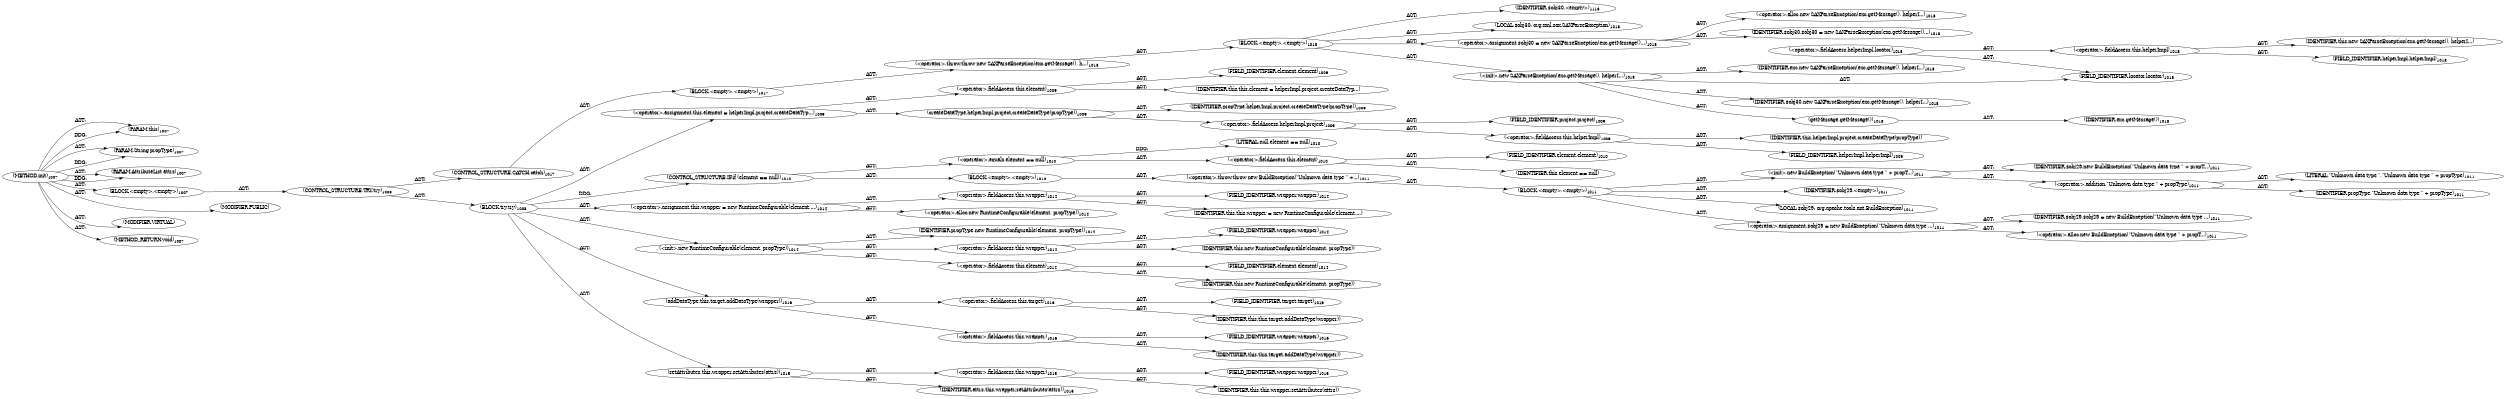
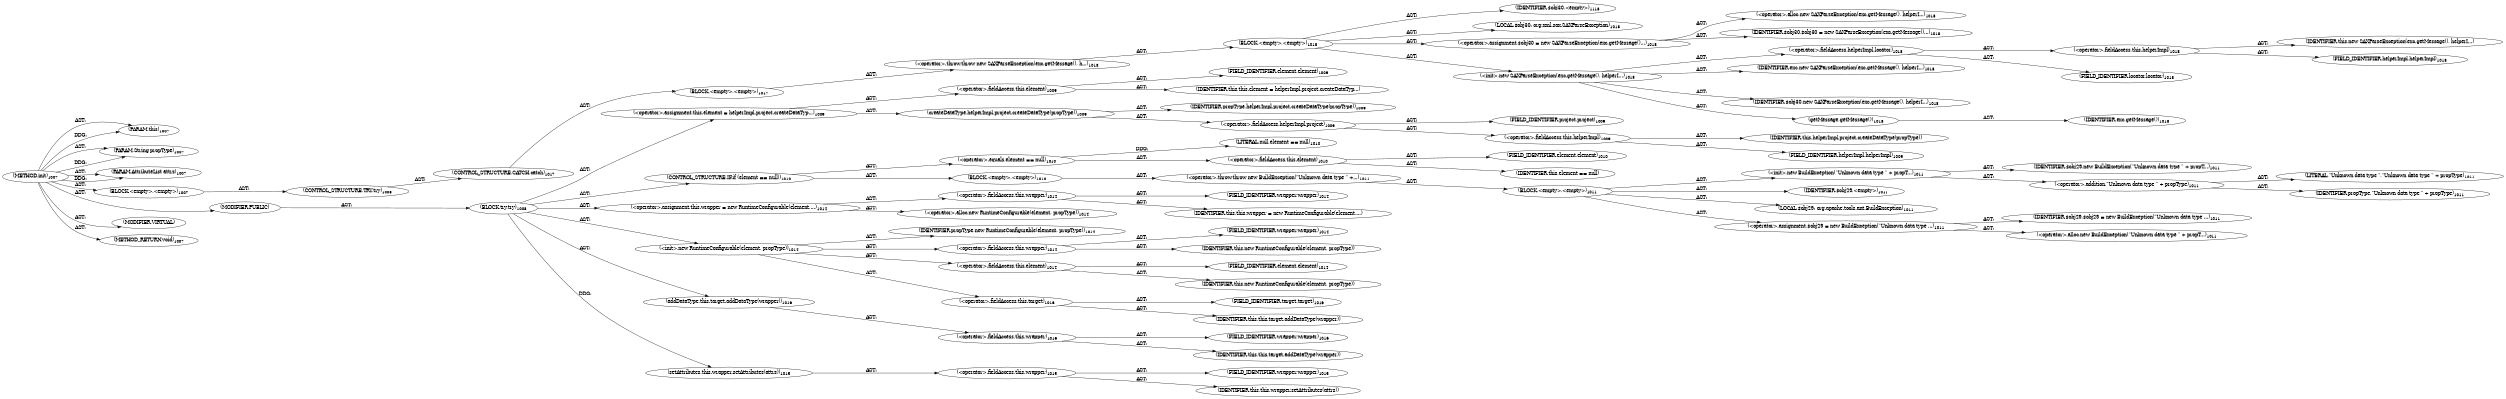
  digraph {
    rankdir=LR
    n1 [label=<(METHOD,init)<SUB>1007</SUB>>]
    n2 [label=<(PARAM,this)<SUB>1007</SUB>>]
    n3 [label=<(PARAM,String propType)<SUB>1007</SUB>>]
    n4 [label=<(PARAM,AttributeList attrs)<SUB>1007</SUB>>]
    n5 [label=<(BLOCK,&lt;empty&gt;,&lt;empty&gt;)<SUB>1007</SUB>>]
    n6 [label=<(MODIFIER,PUBLIC)>]
    n7 [label=<(MODIFIER,VIRTUAL)>]
    n8 [label=<(METHOD_RETURN,void)<SUB>1007</SUB>>]
    n9 [label=<(CONTROL_STRUCTURE,TRY,try)<SUB>1008</SUB>>]
    n10 [label=<(BLOCK,try,try)<SUB>1008</SUB>>]
    n11 [label=<(CONTROL_STRUCTURE,CATCH,catch)<SUB>1017</SUB>>]
    n12 [label=<(&lt;operator&gt;.assignment,this.element = helperImpl.project.createDataTyp...)<SUB>1009</SUB>>]
    n13 [label=<(CONTROL_STRUCTURE,IF,if (element == null))<SUB>1010</SUB>>]
    n14 [label=<(&lt;operator&gt;.assignment,this.wrapper = new RuntimeConfigurable(element,...)<SUB>1014</SUB>>]
    n15 [label=<(&lt;init&gt;,new RuntimeConfigurable(element, propType))<SUB>1014</SUB>>]
    n16 [label=<(setAttributes,this.wrapper.setAttributes(attrs))<SUB>1015</SUB>>]
    n17 [label=<(addDataType,this.target.addDataType(wrapper))<SUB>1016</SUB>>]
    n18 [label=<(BLOCK,&lt;empty&gt;,&lt;empty&gt;)<SUB>1017</SUB>>]
    n19 [label=<(&lt;operator&gt;.fieldAccess,this.element)<SUB>1009</SUB>>]
    n20 [label=<(createDataType,helperImpl.project.createDataType(propType))<SUB>1009</SUB>>]
    n21 [label=<(&lt;operator&gt;.equals,element == null)<SUB>1010</SUB>>]
    n22 [label=<(BLOCK,&lt;empty&gt;,&lt;empty&gt;)<SUB>1010</SUB>>]
    n23 [label=<(&lt;operator&gt;.fieldAccess,this.wrapper)<SUB>1014</SUB>>]
    n24 [label=<(&lt;operator&gt;.alloc,new RuntimeConfigurable(element, propType))<SUB>1014</SUB>>]
    n25 [label=<(&lt;operator&gt;.fieldAccess,this.wrapper)<SUB>1014</SUB>>]
    n26 [label=<(&lt;operator&gt;.fieldAccess,this.element)<SUB>1014</SUB>>]
    n27 [label=<(IDENTIFIER,propType,new RuntimeConfigurable(element, propType))<SUB>1014</SUB>>]
    n28 [label=<(&lt;operator&gt;.fieldAccess,this.wrapper)<SUB>1015</SUB>>]
-   n29 [label=<(IDENTIFIER,attrs,this.wrapper.setAttributes(attrs))<SUB>1015</SUB>>]
    n30 [label=<(&lt;operator&gt;.fieldAccess,this.target)<SUB>1016</SUB>>]
    n31 [label=<(&lt;operator&gt;.fieldAccess,this.wrapper)<SUB>1016</SUB>>]
    n32 [label=<(IDENTIFIER,this,this.element = helperImpl.project.createDataTyp...)>]
    n33 [label=<(FIELD_IDENTIFIER,element,element)<SUB>1009</SUB>>]
    n34 [label=<(&lt;operator&gt;.fieldAccess,helperImpl.project)<SUB>1009</SUB>>]
    n35 [label=<(IDENTIFIER,propType,helperImpl.project.createDataType(propType))<SUB>1009</SUB>>]
    n36 [label=<(&lt;operator&gt;.fieldAccess,this.helperImpl)<SUB>1009</SUB>>]
    n37 [label=<(FIELD_IDENTIFIER,project,project)<SUB>1009</SUB>>]
    n38 [label=<(IDENTIFIER,this,helperImpl.project.createDataType(propType))>]
    n39 [label=<(FIELD_IDENTIFIER,helperImpl,helperImpl)<SUB>1009</SUB>>]
    n40 [label=<(&lt;operator&gt;.fieldAccess,this.element)<SUB>1010</SUB>>]
    n41 [label=<(LITERAL,null,element == null)<SUB>1010</SUB>>]
    n42 [label=<(&lt;operator&gt;.throw,throw new BuildException(&quot;Unknown data type &quot; +...)<SUB>1011</SUB>>]
    n43 [label=<(IDENTIFIER,this,element == null)>]
    n44 [label=<(FIELD_IDENTIFIER,element,element)<SUB>1010</SUB>>]
    n45 [label=<(BLOCK,&lt;empty&gt;,&lt;empty&gt;)<SUB>1011</SUB>>]
    n46 [label=<(LOCAL,$obj29: org.apache.tools.ant.BuildException)<SUB>1011</SUB>>]
    n47 [label=<(&lt;operator&gt;.assignment,$obj29 = new BuildException(&quot;Unknown data type ...)<SUB>1011</SUB>>]
    n48 [label=<(&lt;init&gt;,new BuildException(&quot;Unknown data type &quot; + propT...)<SUB>1011</SUB>>]
    n49 [label=<(IDENTIFIER,$obj29,&lt;empty&gt;)<SUB>1011</SUB>>]
    n50 [label=<(IDENTIFIER,$obj29,$obj29 = new BuildException(&quot;Unknown data type ...)<SUB>1011</SUB>>]
    n51 [label=<(&lt;operator&gt;.alloc,new BuildException(&quot;Unknown data type &quot; + propT...)<SUB>1011</SUB>>]
    n52 [label=<(IDENTIFIER,$obj29,new BuildException(&quot;Unknown data type &quot; + propT...)<SUB>1011</SUB>>]
    n53 [label=<(&lt;operator&gt;.addition,&quot;Unknown data type &quot; + propType)<SUB>1011</SUB>>]
    n54 [label=<(LITERAL,&quot;Unknown data type &quot;,&quot;Unknown data type &quot; + propType)<SUB>1011</SUB>>]
    n55 [label=<(IDENTIFIER,propType,&quot;Unknown data type &quot; + propType)<SUB>1011</SUB>>]
    n56 [label=<(IDENTIFIER,this,this.wrapper = new RuntimeConfigurable(element,...)>]
    n57 [label=<(FIELD_IDENTIFIER,wrapper,wrapper)<SUB>1014</SUB>>]
    n58 [label=<(IDENTIFIER,this,new RuntimeConfigurable(element, propType))>]
    n59 [label=<(FIELD_IDENTIFIER,wrapper,wrapper)<SUB>1014</SUB>>]
    n60 [label=<(IDENTIFIER,this,new RuntimeConfigurable(element, propType))>]
    n61 [label=<(FIELD_IDENTIFIER,element,element)<SUB>1014</SUB>>]
    n62 [label=<(IDENTIFIER,this,this.wrapper.setAttributes(attrs))>]
    n63 [label=<(FIELD_IDENTIFIER,wrapper,wrapper)<SUB>1015</SUB>>]
    n64 [label=<(IDENTIFIER,this,this.target.addDataType(wrapper))>]
    n65 [label=<(FIELD_IDENTIFIER,target,target)<SUB>1016</SUB>>]
    n66 [label=<(IDENTIFIER,this,this.target.addDataType(wrapper))>]
    n67 [label=<(FIELD_IDENTIFIER,wrapper,wrapper)<SUB>1016</SUB>>]
    n68 [label=<(&lt;operator&gt;.throw,throw new SAXParseException(exc.getMessage(), h...)<SUB>1018</SUB>>]
    n69 [label=<(BLOCK,&lt;empty&gt;,&lt;empty&gt;)<SUB>1018</SUB>>]
    n70 [label=<(LOCAL,$obj30: org.xml.sax.SAXParseException)<SUB>1018</SUB>>]
    n71 [label=<(&lt;operator&gt;.assignment,$obj30 = new SAXParseException(exc.getMessage()...)<SUB>1018</SUB>>]
    n72 [label=<(&lt;init&gt;,new SAXParseException(exc.getMessage(), helperI...)<SUB>1018</SUB>>]
    n73 [label=<(IDENTIFIER,$obj30,&lt;empty&gt;)<SUB>1118</SUB>>]
    n74 [label=<(IDENTIFIER,$obj30,$obj30 = new SAXParseException(exc.getMessage()...)<SUB>1018</SUB>>]
    n75 [label=<(&lt;operator&gt;.alloc,new SAXParseException(exc.getMessage(), helperI...)<SUB>1018</SUB>>]
    n76 [label=<(IDENTIFIER,$obj30,new SAXParseException(exc.getMessage(), helperI...)<SUB>1018</SUB>>]
    n77 [label=<(getMessage,getMessage())<SUB>1018</SUB>>]
    n78 [label=<(&lt;operator&gt;.fieldAccess,helperImpl.locator)<SUB>1018</SUB>>]
    n79 [label=<(IDENTIFIER,exc,new SAXParseException(exc.getMessage(), helperI...)<SUB>1018</SUB>>]
    n80 [label=<(IDENTIFIER,exc,getMessage())<SUB>1018</SUB>>]
    n81 [label=<(&lt;operator&gt;.fieldAccess,this.helperImpl)<SUB>1018</SUB>>]
    n82 [label=<(FIELD_IDENTIFIER,locator,locator)<SUB>1018</SUB>>]
    n83 [label=<(IDENTIFIER,this,new SAXParseException(exc.getMessage(), helperI...)>]
    n84 [label=<(FIELD_IDENTIFIER,helperImpl,helperImpl)<SUB>1018</SUB>>]
    n1 -> n2 [label="AST: "]
    n1 -> n2 [label="DDG: "]
    n1 -> n3 [label="AST: "]
    n1 -> n3 [label="DDG: "]
    n1 -> n4 [label="AST: "]
    n1 -> n4 [label="DDG: "]
    n1 -> n5 [label="AST: "]
    n1 -> n6 [label="AST: "]
    n1 -> n7 [label="AST: "]
    n1 -> n8 [label="AST: "]
    n5 -> n9 [label="AST: "]
-   n9 -> n10 [label="AST: "]
+   n6 -> n10 [label="AST: "]
    n9 -> n11 [label="AST: "]
    n10 -> n12 [label="AST: "]
-   n10 -> n13 [label="DDG: "]
+   n10 -> n13 [label="AST: "]
    n10 -> n14 [label="AST: "]
    n10 -> n15 [label="AST: "]
-   n10 -> n16 [label="AST: "]
+   n10 -> n16 [label="DDG: "]
    n10 -> n17 [label="AST: "]
    n11 -> n18 [label="AST: "]
    n12 -> n19 [label="AST: "]
    n12 -> n20 [label="AST: "]
    n13 -> n21 [label="AST: "]
    n13 -> n22 [label="AST: "]
    n14 -> n23 [label="AST: "]
    n14 -> n24 [label="AST: "]
    n15 -> n25 [label="AST: "]
    n15 -> n26 [label="AST: "]
    n15 -> n27 [label="AST: "]
    n16 -> n28 [label="AST: "]
-   n16 -> n29 [label="AST: "]
-   n17 -> n30 [label="AST: "]
+   n15 -> n30 [label="AST: "]
    n17 -> n31 [label="AST: "]
    n18 -> n68 [label="AST: "]
    n19 -> n32 [label="AST: "]
    n19 -> n33 [label="AST: "]
    n20 -> n34 [label="AST: "]
    n20 -> n35 [label="AST: "]
    n21 -> n40 [label="AST: "]
    n21 -> n41 [label="DDG: "]
    n22 -> n42 [label="AST: "]
    n23 -> n56 [label="AST: "]
    n23 -> n57 [label="AST: "]
    n25 -> n58 [label="AST: "]
    n25 -> n59 [label="AST: "]
    n26 -> n60 [label="AST: "]
    n26 -> n61 [label="AST: "]
    n28 -> n62 [label="AST: "]
    n28 -> n63 [label="AST: "]
    n30 -> n64 [label="AST: "]
    n30 -> n65 [label="AST: "]
    n31 -> n66 [label="AST: "]
    n31 -> n67 [label="AST: "]
    n34 -> n36 [label="AST: "]
    n34 -> n37 [label="AST: "]
    n36 -> n38 [label="AST: "]
    n36 -> n39 [label="AST: "]
    n40 -> n43 [label="AST: "]
    n40 -> n44 [label="AST: "]
    n42 -> n45 [label="AST: "]
    n45 -> n46 [label="AST: "]
    n45 -> n47 [label="AST: "]
    n45 -> n48 [label="AST: "]
    n45 -> n49 [label="AST: "]
    n47 -> n50 [label="AST: "]
    n47 -> n51 [label="AST: "]
    n48 -> n52 [label="AST: "]
    n48 -> n53 [label="AST: "]
    n53 -> n54 [label="AST: "]
    n53 -> n55 [label="AST: "]
    n68 -> n69 [label="AST: "]
    n69 -> n70 [label="AST: "]
    n69 -> n71 [label="AST: "]
    n69 -> n72 [label="AST: "]
    n69 -> n73 [label="AST: "]
    n71 -> n74 [label="AST: "]
    n71 -> n75 [label="AST: "]
    n72 -> n76 [label="AST: "]
    n72 -> n77 [label="AST: "]
-   n72 -> n82 [label="AST: "]
+   n72 -> n78 [label="AST: "]
    n72 -> n79 [label="AST: "]
    n77 -> n80 [label="AST: "]
    n78 -> n81 [label="AST: "]
    n78 -> n82 [label="AST: "]
    n81 -> n83 [label="AST: "]
    n81 -> n84 [label="AST: "]
  }
